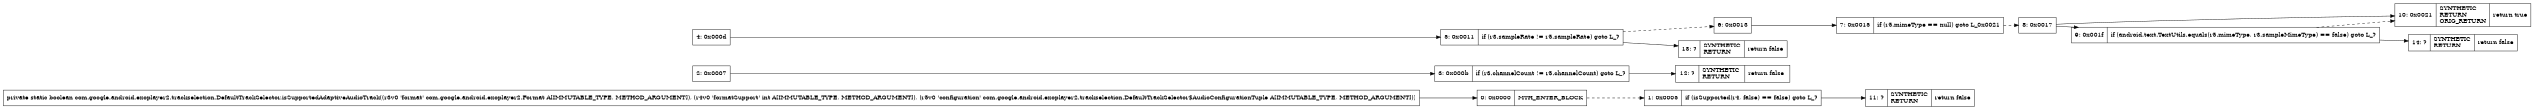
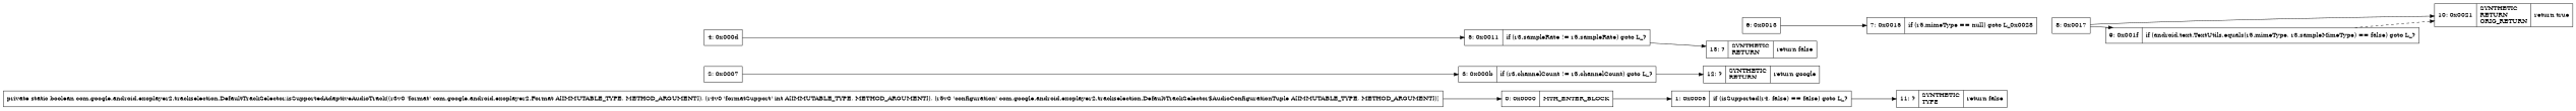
  digraph {
    rankdir=LR
    node [shape=record]
    n1 [label="{0\:\ 0x0000|MTH_ENTER_BLOCK\l}"]
    n2 [label="{1\:\ 0x0005|if (isSupported(r4, false) == false) goto L_?\l}"]
-   n3 [label="{11\:\ ?|SYNTHETIC\lRETURN\l|return false\l}"]
+   n3 [label="{11\:\ ?|SYNTHETIC\lTYPE\l|return false\l}"]
    n4 [label="{2\:\ 0x0007}"]
    n5 [label="{3\:\ 0x000b|if (r3.channelCount != r5.channelCount) goto L_?\l}"]
-   n6 [label="{12\:\ ?|SYNTHETIC\lRETURN\l|return false\l}"]
+   n6 [label="{12\:\ ?|SYNTHETIC\lRETURN\l|return google\l}"]
    n7 [label="{4\:\ 0x000d}"]
    n8 [label="{5\:\ 0x0011|if (r3.sampleRate != r5.sampleRate) goto L_?\l}"]
    n9 [label="{6\:\ 0x0013}"]
    n10 [label="{13\:\ ?|SYNTHETIC\lRETURN\l|return false\l}"]
-   n11 [label="{7\:\ 0x0015|if (r5.mimeType == null) goto L_0x0021\l}"]
+   n11 [label="{7\:\ 0x0015|if (r5.mimeType == null) goto L_0x0028\l}"]
    n12 [label="{8\:\ 0x0017}"]
    n13 [label="{10\:\ 0x0021|SYNTHETIC\lRETURN\lORIG_RETURN\l|return true\l}"]
    n14 [label="{9\:\ 0x001f|if (android.text.TextUtils.equals(r5.mimeType, r3.sampleMimeType) == false) goto L_?\l}"]
-   n15 [label="{14\:\ ?|SYNTHETIC\lRETURN\l|return false\l}"]
    n16 [label="{private static boolean com.google.android.exoplayer2.trackselection.DefaultTrackSelector.isSupportedAdaptiveAudioTrack((r3v0 'format' com.google.android.exoplayer2.Format A[IMMUTABLE_TYPE, METHOD_ARGUMENT]), (r4v0 'formatSupport' int A[IMMUTABLE_TYPE, METHOD_ARGUMENT]), (r5v0 'configuration' com.google.android.exoplayer2.trackselection.DefaultTrackSelector$AudioConfigurationTuple A[IMMUTABLE_TYPE, METHOD_ARGUMENT])) }"]
-   n1 -> n2 [style=dashed]
+   n1 -> n2
    n2 -> n3
    n4 -> n5
    n5 -> n6
    n7 -> n8
-   n8 -> n9 [style=dashed]
    n8 -> n10
    n9 -> n11
-   n11 -> n12 [style=dashed]
    n12 -> n13
    n12 -> n14
    n14 -> n13 [style=dashed]
-   n14 -> n15
    n16 -> n1
  }
